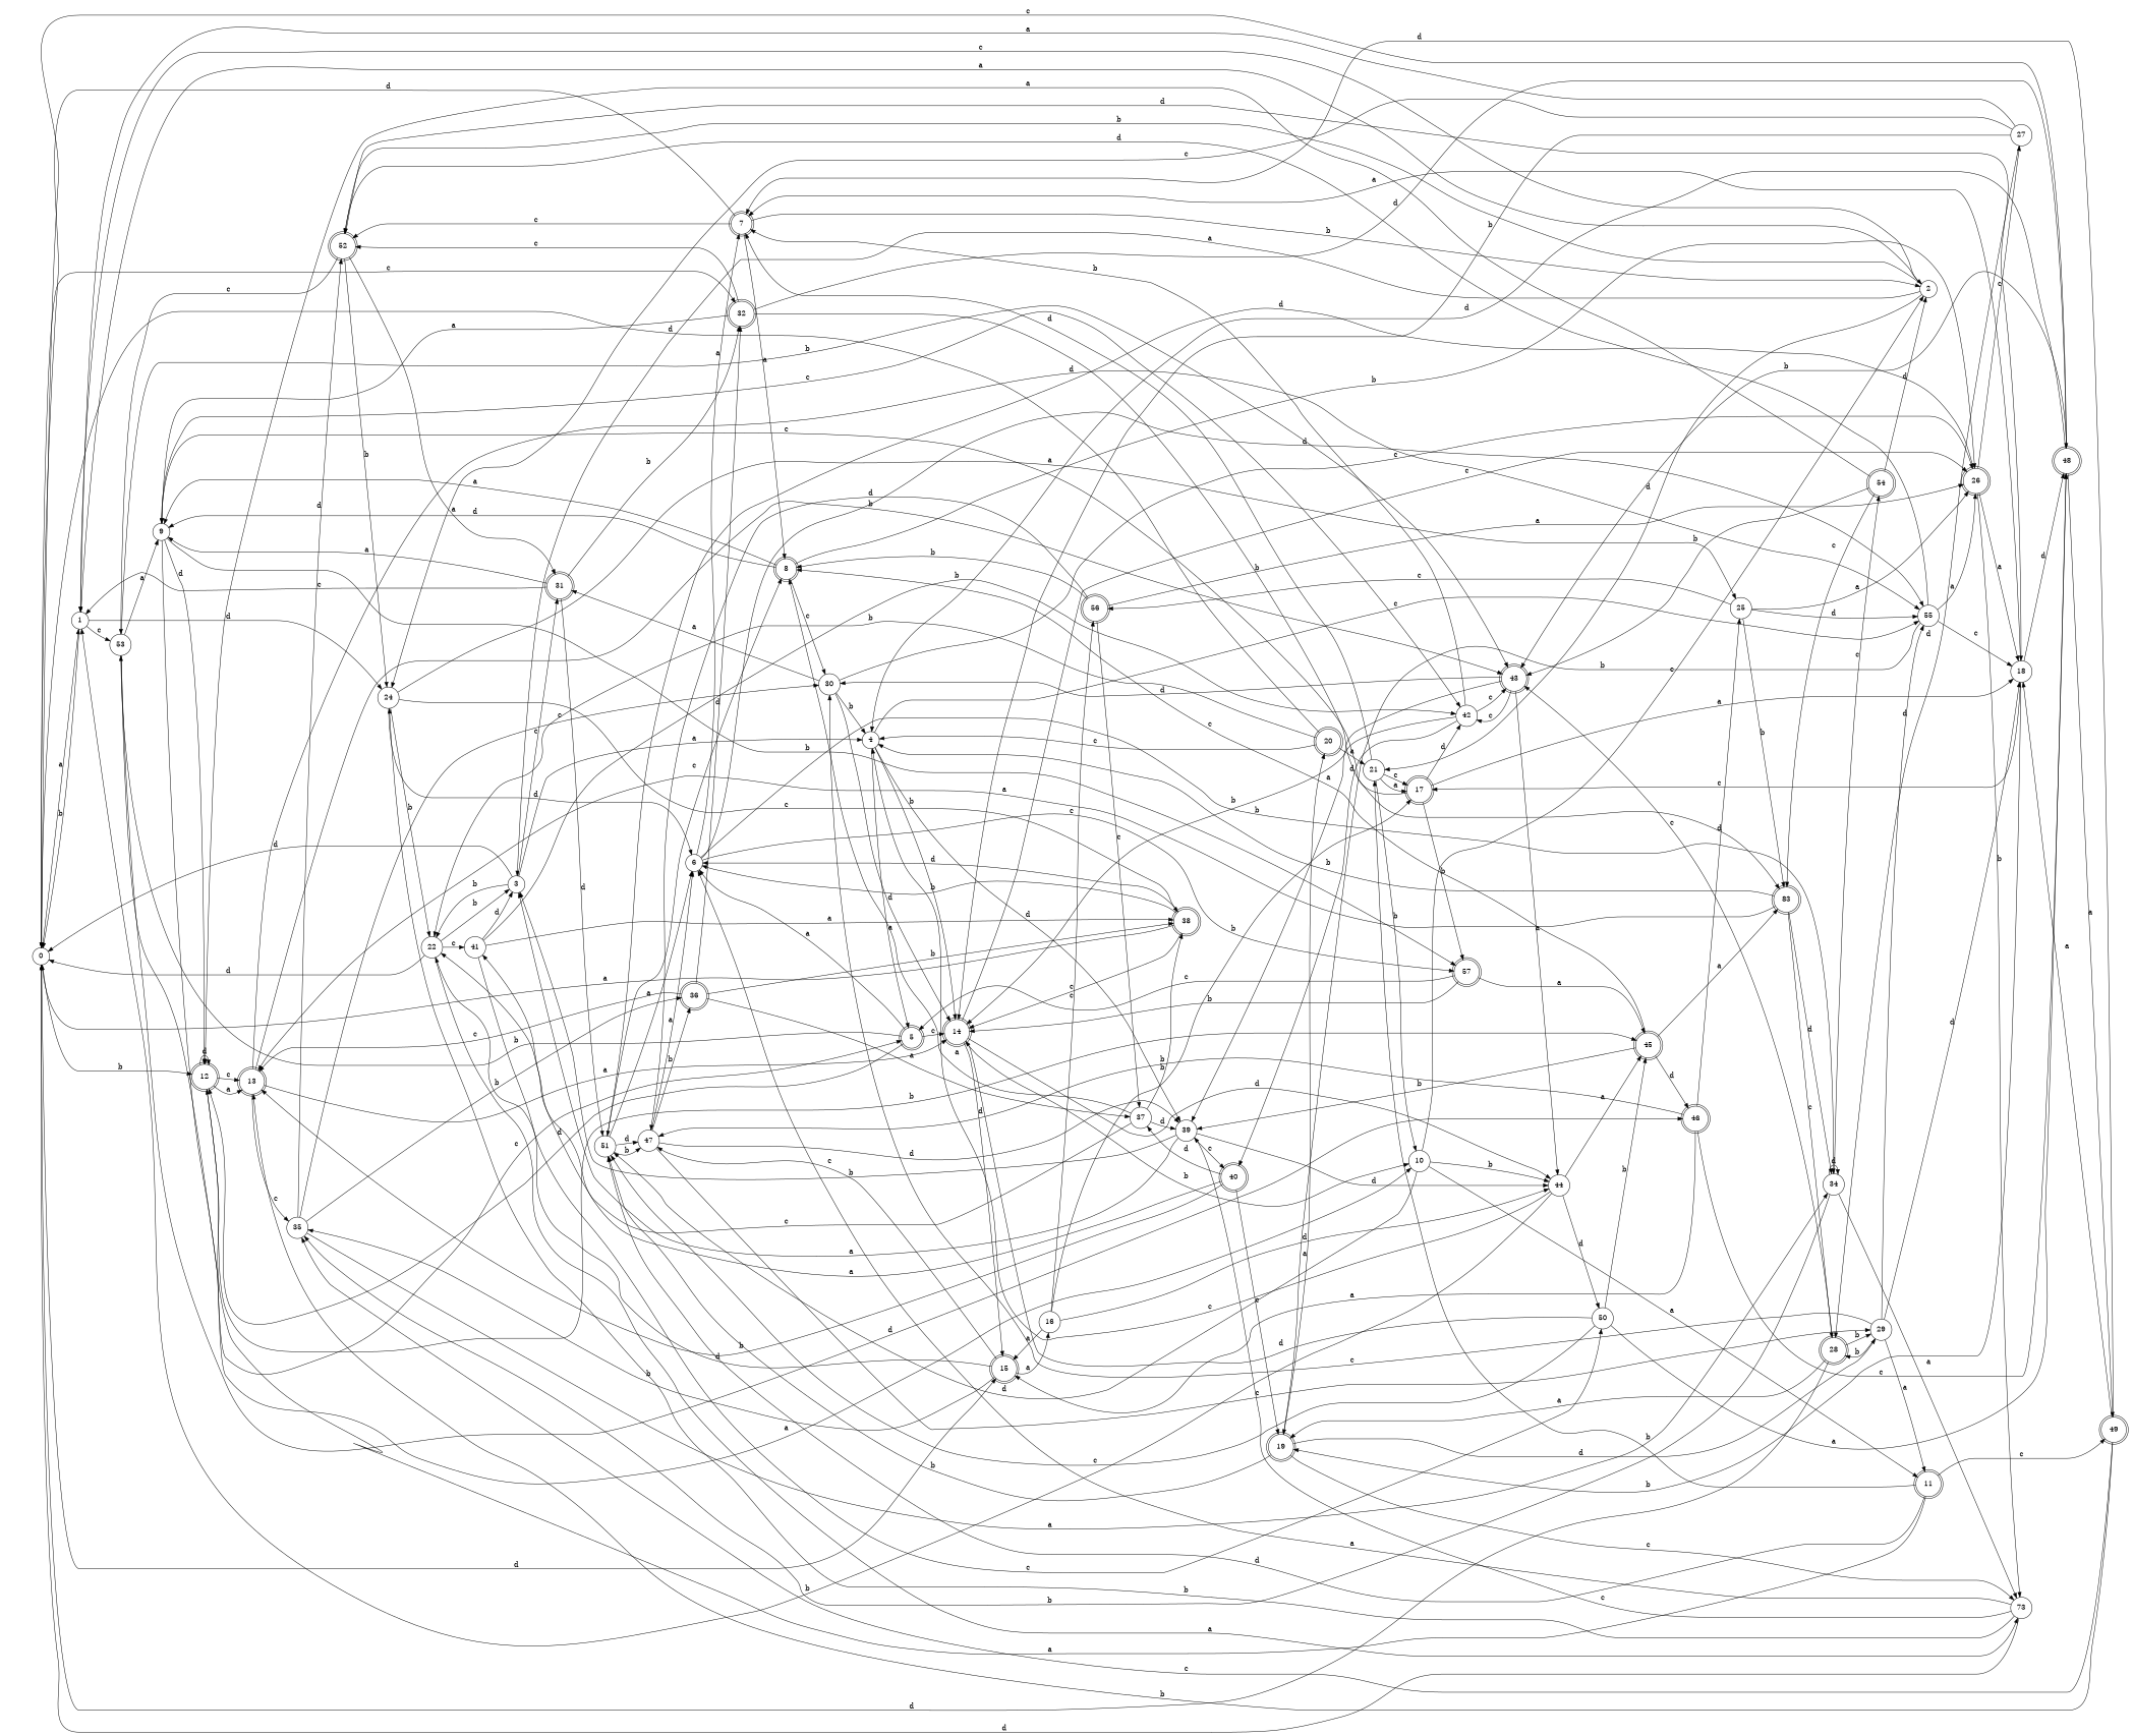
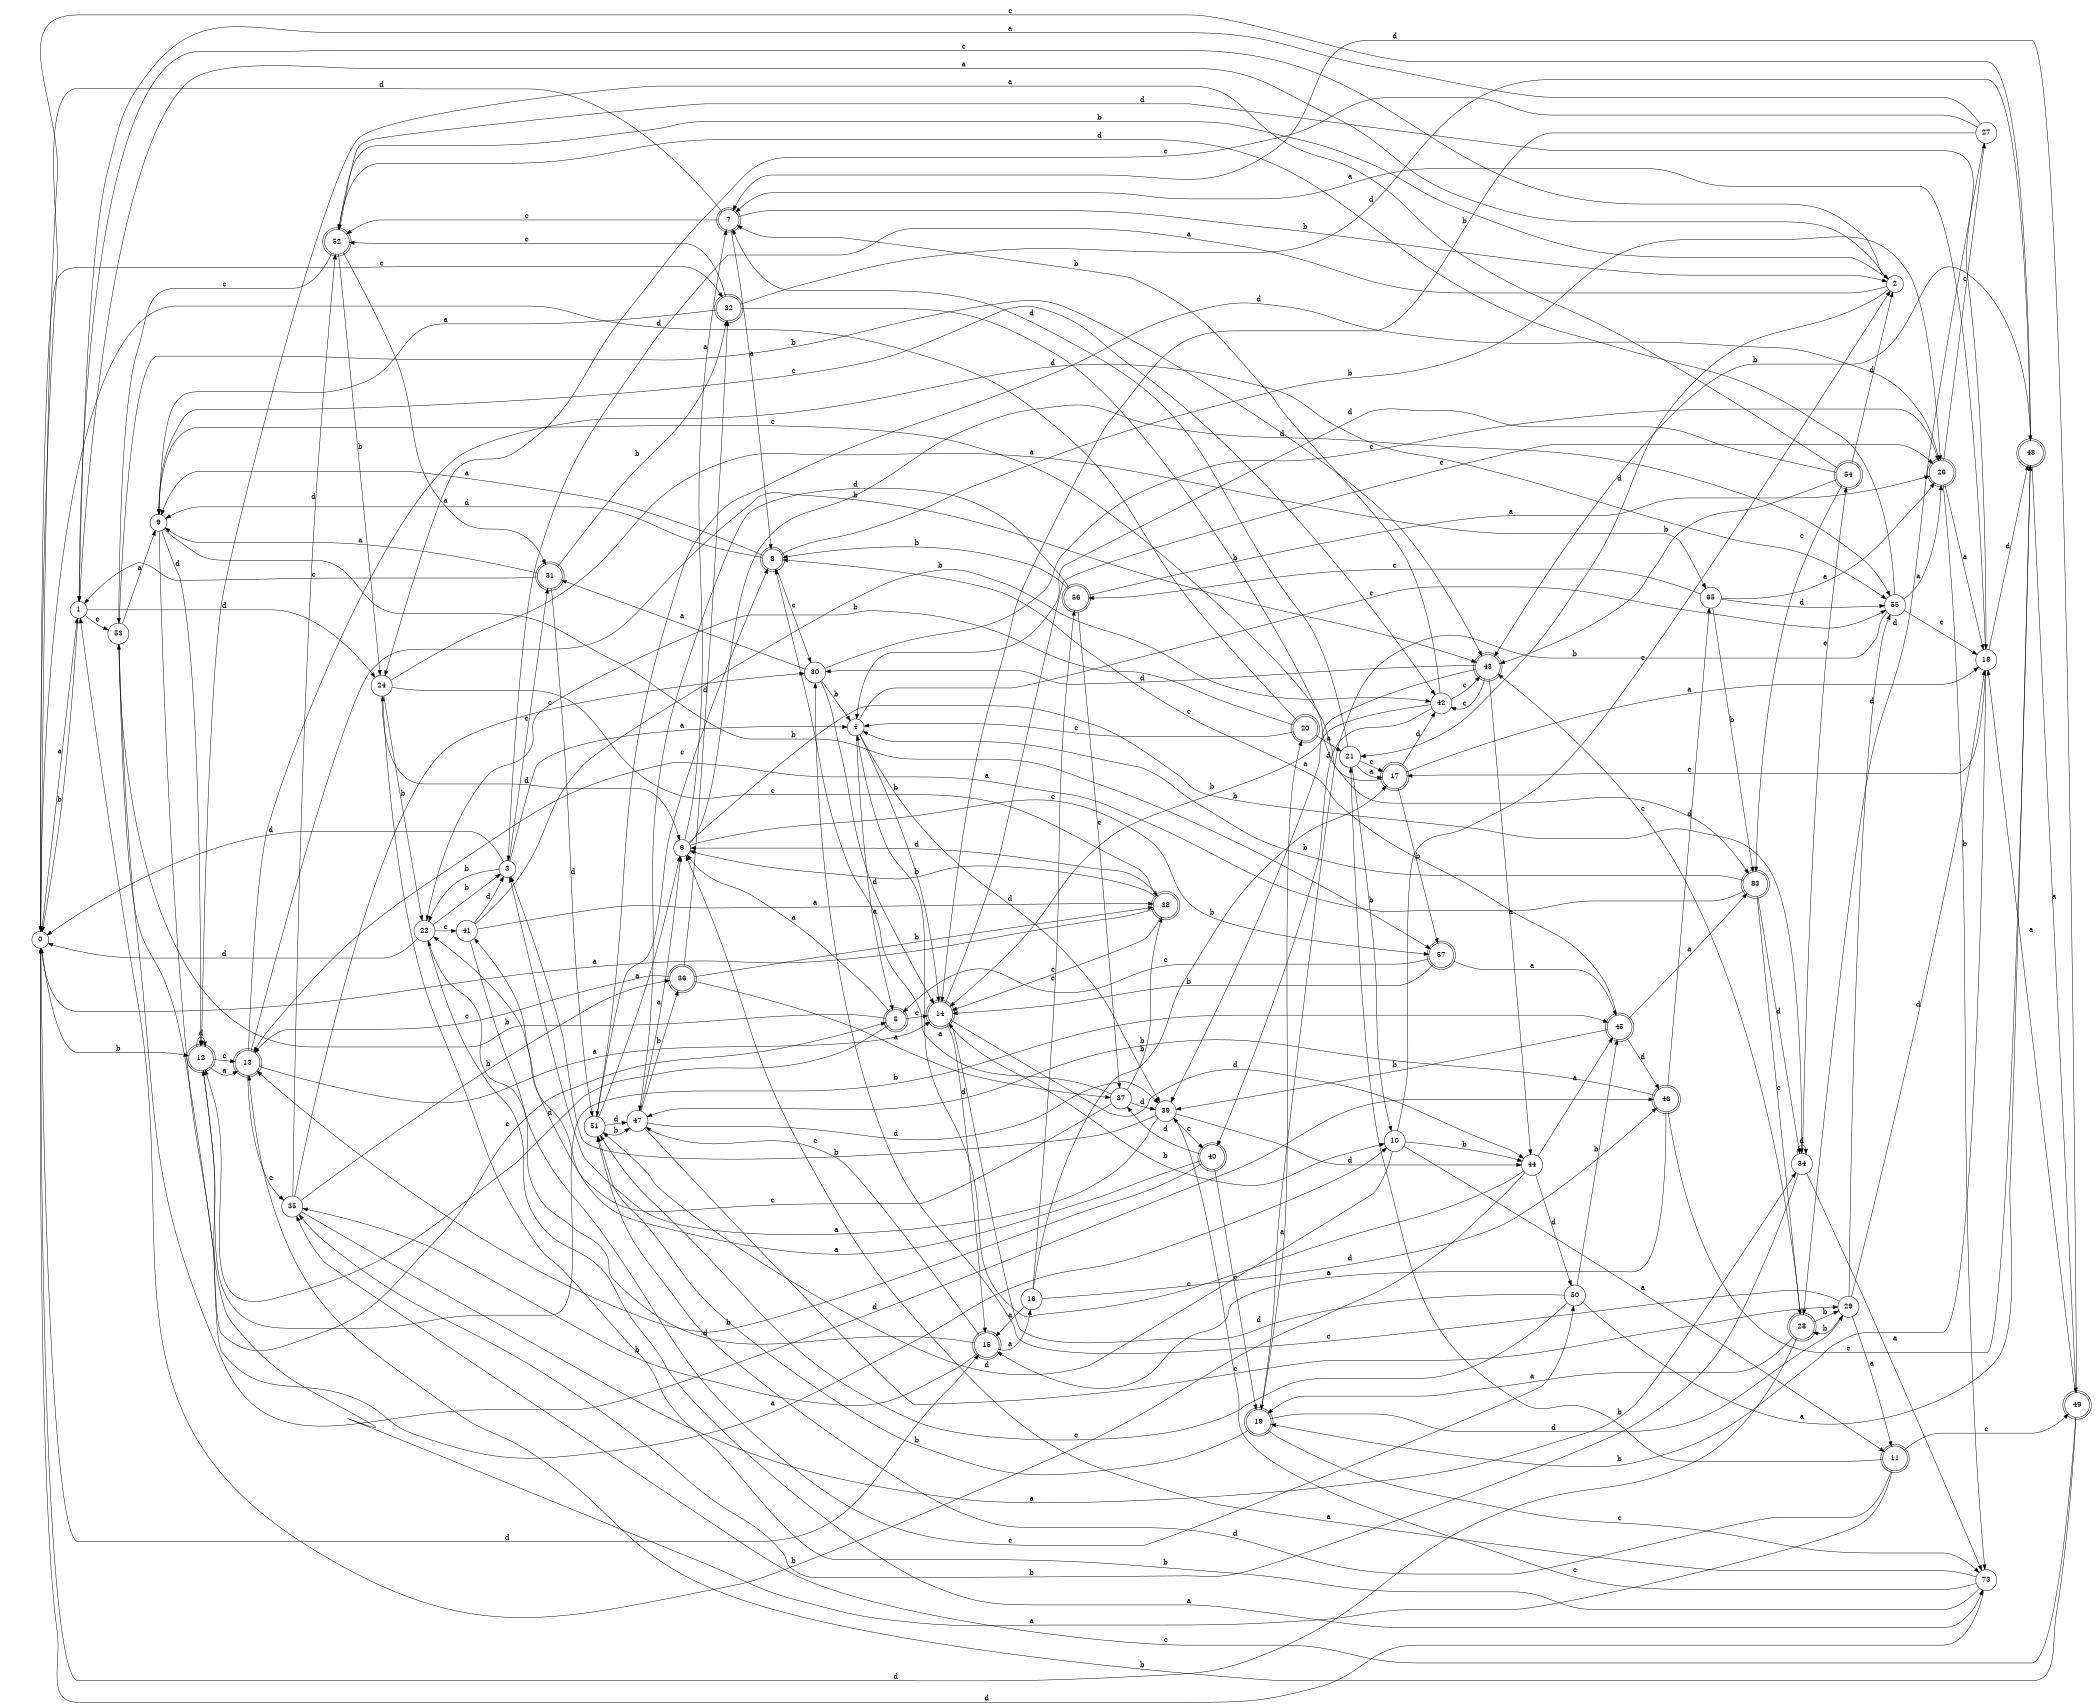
  digraph {
    rankdir=LR
    node [color=black fillcolor=white shape=circle style=filled]
    n1 [label=0]
    n2 [label=1]
    n3 [label=12 shape=doublecircle style="rounded,filled"]
    n4 [label=15 shape=doublecircle style="rounded,filled"]
    n5 [label=32 shape=doublecircle style="rounded,filled"]
    n6 [label=2]
    n7 [label=24]
    n8 [label=53]
    n9 [label=13 shape=doublecircle style="rounded,filled"]
    n10 [label=45 shape=doublecircle style="rounded,filled"]
    n11 [label=22]
    n12 [label=35]
    n13 [label=16]
    n14 [label=47]
    n15 [label=52 shape=doublecircle style="rounded,filled"]
    n16 [label=9]
    n17 [label=48 shape=doublecircle style="rounded,filled"]
    n18 [label=83 shape=doublecircle style="rounded,filled"]
    n19 [label=3]
    n20 [label=21]
    n21 [label=6]
-   n22 [label=25]
+   n22 [label=65]
    n23 [label=38 shape=doublecircle style="rounded,filled"]
    n24 [label=5 shape=doublecircle style="rounded,filled"]
    n25 [label=43 shape=doublecircle style="rounded,filled"]
    n26 [label=46 shape=doublecircle style="rounded,filled"]
    n27 [label=4]
    n28 [label=31 shape=doublecircle style="rounded,filled"]
    n29 [label=7 shape=doublecircle style="rounded,filled"]
    n30 [label=10]
    n31 [label=17 shape=doublecircle style="rounded,filled"]
    n32 [label=18]
    n33 [label=14 shape=doublecircle style="rounded,filled"]
    n34 [label=39]
    n35 [label=55]
    n36 [label=73]
    n37 [label=41]
    n38 [label=51]
    n39 [label=26 shape=doublecircle style="rounded,filled"]
    n40 [label=44]
    n41 [label=40 shape=doublecircle style="rounded,filled"]
    n42 [label=19 shape=doublecircle style="rounded,filled"]
    n43 [label=34]
    n44 [label=57 shape=doublecircle style="rounded,filled"]
    n45 [label=8 shape=doublecircle style="rounded,filled"]
    n46 [label=54 shape=doublecircle style="rounded,filled"]
    n47 [label=30]
    n48 [label=42]
    n49 [label=27]
    n50 [label=11 shape=doublecircle style="rounded,filled"]
    n51 [label=49 shape=doublecircle style="rounded,filled"]
    n52 [label=50]
    n53 [label=36 shape=doublecircle style="rounded,filled"]
    n54 [label=56 shape=doublecircle style="rounded,filled"]
    n55 [label=29]
    n56 [label=37]
    n57 [label=20 shape=doublecircle style="rounded,filled"]
    n58 [label=28 shape=doublecircle style="rounded,filled"]
    n1 -> n2 [label=a]
    n1 -> n3 [label=b]
    n1 -> n4 [label=d]
    n1 -> n5 [label=c]
    n2 -> n1 [label=b]
    n2 -> n6 [label=a]
    n2 -> n7 [label=d]
    n2 -> n8 [label=c]
    n3 -> n3 [label=d]
    n3 -> n9 [label=a]
    n3 -> n9 [label=c]
    n3 -> n10 [label=b]
    n4 -> n11 [label=d]
    n4 -> n12 [label=b]
    n4 -> n13 [label=a]
    n4 -> n14 [label=c]
    n5 -> n15 [label=c]
    n5 -> n16 [label=a]
    n5 -> n17 [label=d]
    n5 -> n18 [label=b]
    n6 -> n2 [label=c]
    n6 -> n15 [label=b]
    n6 -> n19 [label=a]
    n6 -> n20 [label=d]
    n7 -> n11 [label=b]
    n7 -> n21 [label=d]
    n7 -> n22 [label=a]
    n7 -> n23 [label=c]
    n8 -> n16 [label=a]
    n8 -> n24 [label=c]
    n8 -> n25 [label=b]
    n8 -> n26 [label=d]
    n9 -> n12 [label=c]
    n9 -> n25 [label=b]
    n9 -> n33 [label=a]
    n9 -> n35 [label=d]
    n10 -> n18 [label=a]
    n10 -> n26 [label=d]
    n10 -> n34 [label=b]
    n10 -> n45 [label=c]
    n11 -> n1 [label=d]
    n11 -> n19 [label=b]
    n11 -> n36 [label=a]
    n11 -> n37 [label=c]
    n12 -> n15 [label=d]
    n12 -> n43 [label=a]
    n12 -> n47 [label=c]
    n12 -> n53 [label=b]
    n13 -> n4 [label=a]
-   n13 -> n40 [label=d]
+   n13 -> n26 [label=d]
    n13 -> n31 [label=b]
    n13 -> n54 [label=c]
    n14 -> n21 [label=a]
    n14 -> n34 [label=d]
    n14 -> n53 [label=b]
    n14 -> n55 [label=c]
    n15 -> n7 [label=b]
    n15 -> n8 [label=c]
    n15 -> n28 [label=a]
    n15 -> n32 [label=d]
    n16 -> n3 [label=d]
    n16 -> n30 [label=a]
    n16 -> n44 [label=b]
    n16 -> n48 [label=c]
    n17 -> n1 [label=c]
    n17 -> n25 [label=b]
-   n17 -> n27 [label=d]
+   n46 -> n27 [label=d]
    n17 -> n51 [label=a]
    n18 -> n9 [label=a]
    n18 -> n27 [label=b]
    n18 -> n43 [label=d]
    n18 -> n58 [label=c]
    n19 -> n1 [label=d]
    n19 -> n11 [label=b]
    n19 -> n27 [label=a]
    n19 -> n28 [label=c]
    n20 -> n29 [label=d]
    n20 -> n30 [label=b]
    n20 -> n31 [label=a]
    n20 -> n31 [label=c]
    n21 -> n29 [label=a]
    n21 -> n35 [label=d]
    n21 -> n43 [label=b]
    n21 -> n44 [label=c]
    n22 -> n18 [label=b]
    n22 -> n35 [label=d]
    n22 -> n39 [label=a]
    n22 -> n54 [label=c]
    n23 -> n1 [label=a]
    n23 -> n21 [label=b]
    n23 -> n21 [label=d]
    n23 -> n33 [label=c]
    n24 -> n3 [label=d]
    n24 -> n8 [label=b]
    n24 -> n21 [label=a]
    n24 -> n33 [label=c]
    n25 -> n33 [label=b]
    n25 -> n40 [label=a]
    n25 -> n47 [label=d]
    n25 -> n48 [label=c]
    n26 -> n4 [label=a]
    n26 -> n14 [label=b]
    n26 -> n17 [label=c]
    n26 -> n22 [label=d]
    n27 -> n24 [label=a]
    n27 -> n33 [label=b]
    n27 -> n34 [label=d]
    n27 -> n35 [label=c]
    n28 -> n2 [label=c]
    n28 -> n5 [label=b]
    n28 -> n16 [label=a]
    n28 -> n38 [label=d]
    n29 -> n1 [label=d]
    n29 -> n6 [label=b]
    n29 -> n15 [label=c]
    n29 -> n45 [label=a]
    n30 -> n6 [label=c]
    n30 -> n38 [label=d]
    n30 -> n40 [label=b]
    n30 -> n50 [label=a]
    n31 -> n16 [label=c]
    n31 -> n32 [label=a]
    n31 -> n44 [label=b]
    n31 -> n48 [label=d]
    n32 -> n17 [label=d]
    n32 -> n29 [label=a]
    n32 -> n31 [label=c]
    n32 -> n42 [label=b]
    n33 -> n4 [label=d]
    n33 -> n30 [label=b]
    n33 -> n39 [label=c]
    n33 -> n40 [label=d]
    n34 -> n19 [label=a]
    n34 -> n19 [label=b]
    n34 -> n40 [label=d]
    n34 -> n41 [label=c]
    n35 -> n15 [label=d]
    n35 -> n32 [label=c]
    n35 -> n39 [label=a]
    n35 -> n42 [label=b]
    n36 -> n1 [label=d]
    n36 -> n7 [label=b]
    n36 -> n21 [label=a]
    n36 -> n34 [label=c]
    n37 -> n19 [label=d]
    n37 -> n23 [label=a]
    n37 -> n48 [label=b]
    n37 -> n52 [label=c]
    n38 -> n14 [label=b]
    n38 -> n14 [label=d]
    n38 -> n21 [label=a]
    n38 -> n45 [label=c]
    n39 -> n32 [label=a]
    n39 -> n36 [label=b]
    n39 -> n38 [label=d]
    n39 -> n49 [label=c]
    n40 -> n2 [label=b]
    n40 -> n10 [label=a]
    n40 -> n27 [label=c]
    n40 -> n52 [label=d]
    n41 -> n9 [label=b]
    n41 -> n37 [label=a]
    n41 -> n42 [label=c]
    n41 -> n56 [label=d]
    n42 -> n36 [label=c]
    n42 -> n38 [label=b]
    n42 -> n55 [label=d]
    n42 -> n57 [label=a]
    n43 -> n12 [label=b]
    n43 -> n36 [label=a]
    n43 -> n43 [label=d]
    n43 -> n46 [label=c]
    n44 -> n10 [label=a]
    n44 -> n24 [label=c]
    n44 -> n33 [label=b]
    n45 -> n16 [label=a]
    n45 -> n16 [label=d]
    n45 -> n39 [label=b]
    n45 -> n47 [label=c]
    n46 -> n3 [label=a]
    n46 -> n6 [label=d]
    n46 -> n18 [label=c]
    n46 -> n25 [label=b]
    n47 -> n27 [label=b]
    n47 -> n28 [label=a]
    n47 -> n33 [label=d]
    n47 -> n39 [label=c]
    n48 -> n25 [label=c]
    n48 -> n29 [label=b]
    n48 -> n34 [label=a]
    n48 -> n41 [label=d]
    n49 -> n2 [label=a]
    n49 -> n7 [label=c]
    n49 -> n33 [label=b]
    n49 -> n58 [label=d]
    n50 -> n3 [label=a]
    n50 -> n20 [label=b]
    n50 -> n38 [label=d]
    n50 -> n51 [label=c]
    n51 -> n9 [label=b]
    n51 -> n12 [label=c]
    n51 -> n29 [label=d]
    n51 -> n32 [label=a]
    n52 -> n10 [label=b]
    n52 -> n17 [label=a]
    n52 -> n33 [label=d]
    n52 -> n38 [label=c]
    n53 -> n5 [label=d]
    n53 -> n9 [label=c]
    n53 -> n23 [label=b]
    n53 -> n56 [label=a]
    n54 -> n14 [label=d]
    n54 -> n39 [label=a]
    n54 -> n45 [label=b]
    n54 -> n56 [label=c]
    n55 -> n32 [label=d]
    n55 -> n35 [label=d]
    n55 -> n47 [label=c]
    n55 -> n50 [label=a]
    n55 -> n58 [label=b]
    n56 -> n11 [label=c]
    n56 -> n23 [label=b]
    n56 -> n34 [label=d]
    n56 -> n45 [label=a]
    n57 -> n1 [label=d]
    n57 -> n11 [label=b]
    n57 -> n20 [label=a]
    n57 -> n27 [label=c]
    n58 -> n1 [label=d]
    n58 -> n25 [label=c]
    n58 -> n42 [label=a]
    n58 -> n55 [label=b]
  }
